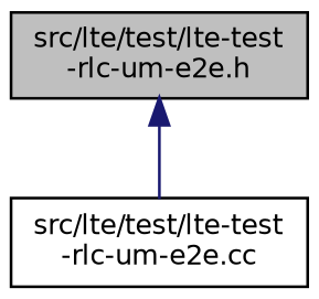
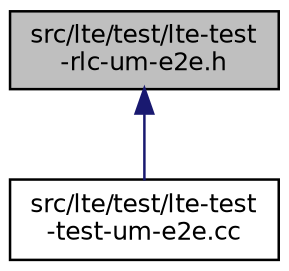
  digraph {
    node [color=black fontname=Helvetica fontsize=10 shape=record style=filled]
    n1 [fillcolor=grey75 fontcolor=black height=0.2 label="src/lte/test/lte-test\l-rlc-um-e2e.h" width=0.4]
-   n2 [fillcolor=white height=0.2 label="src/lte/test/lte-test\l-rlc-um-e2e.cc" width=0.4]
+   n2 [fillcolor=white height=0.2 label="src/lte/test/lte-test\l-test-um-e2e.cc" width=0.4]
    n1 -> n2 [color=midnightblue dir=back fontname=Helvetica fontsize=10 labelfontname=Helvetica labelfontsize=10 style=solid]
  }
